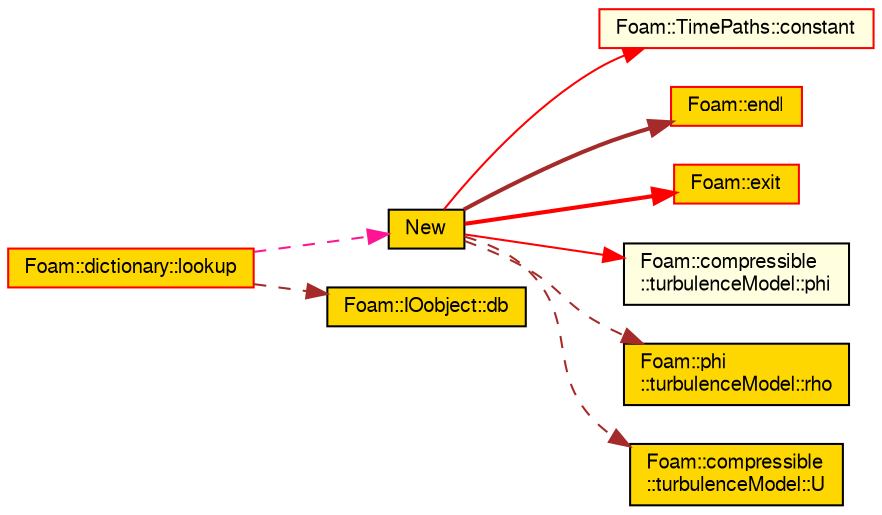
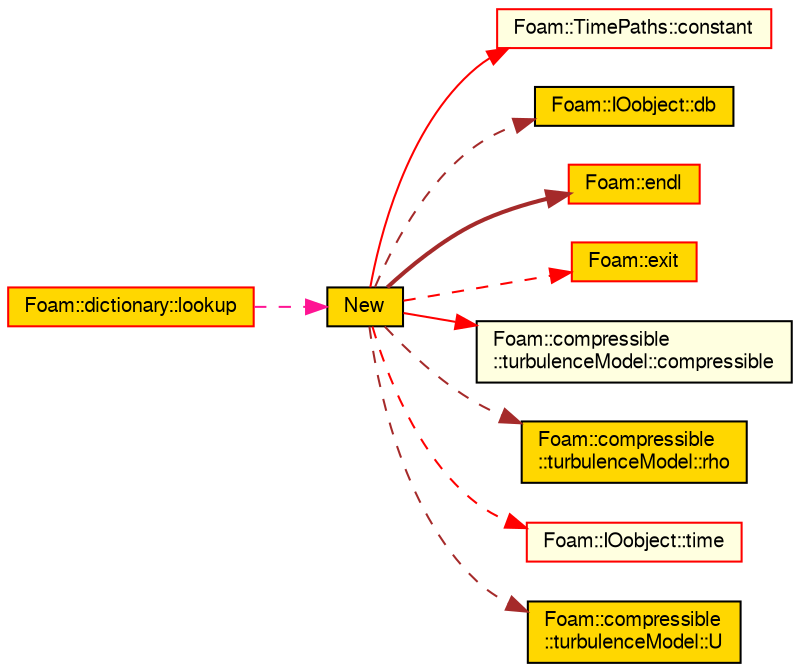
  digraph {
    rankdir=LR
    node [color=black fillcolor=gold fontname=FreeSans fontsize=10 shape=record style=filled]
    edge [color=red fontname=FreeSans fontsize=10 labelfontname=FreeSans labelfontsize=10 style=dashed]
    n1 [fontcolor=black height=0.2 label=New width=0.4]
    n2 [color=red fillcolor=lightyellow height=0.2 label="Foam::TimePaths::constant" width=0.4]
    n3 [height=0.2 label="Foam::IOobject::db" width=0.4]
    n4 [color=red height=0.2 label="Foam::endl" width=0.4]
    n5 [color=red height=0.2 label="Foam::exit" width=0.4]
-   n6 [fillcolor=lightyellow height=0.2 label="Foam::compressible\l::turbulenceModel::phi" width=0.4]
-   n7 [height=0.2 label="Foam::phi\l::turbulenceModel::rho" width=0.4]
+   n6 [fillcolor=lightyellow height=0.2 label="Foam::compressible\l::turbulenceModel::compressible" width=0.4]
+   n7 [height=0.2 label="Foam::compressible\l::turbulenceModel::rho" width=0.4]
+   n8 [color=red fillcolor=lightyellow height=0.2 label="Foam::IOobject::time" width=0.4]
    n9 [height=0.2 label="Foam::compressible\l::turbulenceModel::U" width=0.4]
    n10 [color=red height=0.2 label="Foam::dictionary::lookup" width=0.4]
    n1 -> n2 [style=solid]
-   n10 -> n3 [color=brown]
+   n1 -> n3 [color=brown]
    n1 -> n4 [color=brown style=bold]
-   n1 -> n5 [style=bold]
+   n1 -> n5
    n1 -> n6 [style=solid]
    n1 -> n7 [color=brown]
+   n1 -> n8
    n1 -> n9 [color=brown]
    n10 -> n1 [color=deeppink]
  }
